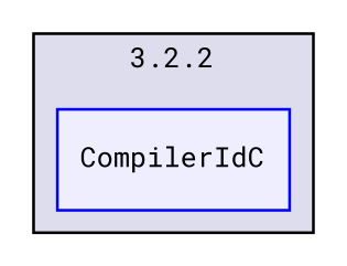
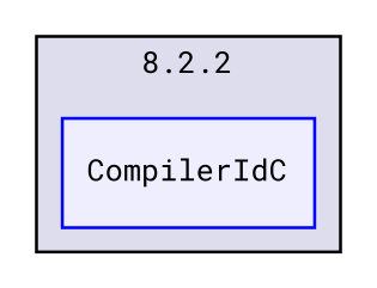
  digraph {
    compound=true
    fontname="Roboto Mono"
    n1 [fillcolor="#eeeeff" fontname="Roboto Mono" fontsize=10 label=CompilerIdC pencolor=black shape=box style=filled color=blue]
    subgraph cluster_1 {
      bgcolor="#ddddee"
      fontsize=10
-     label="3.2.2"
+     label="8.2.2"
      pencolor=black
      n1
    }
  }
